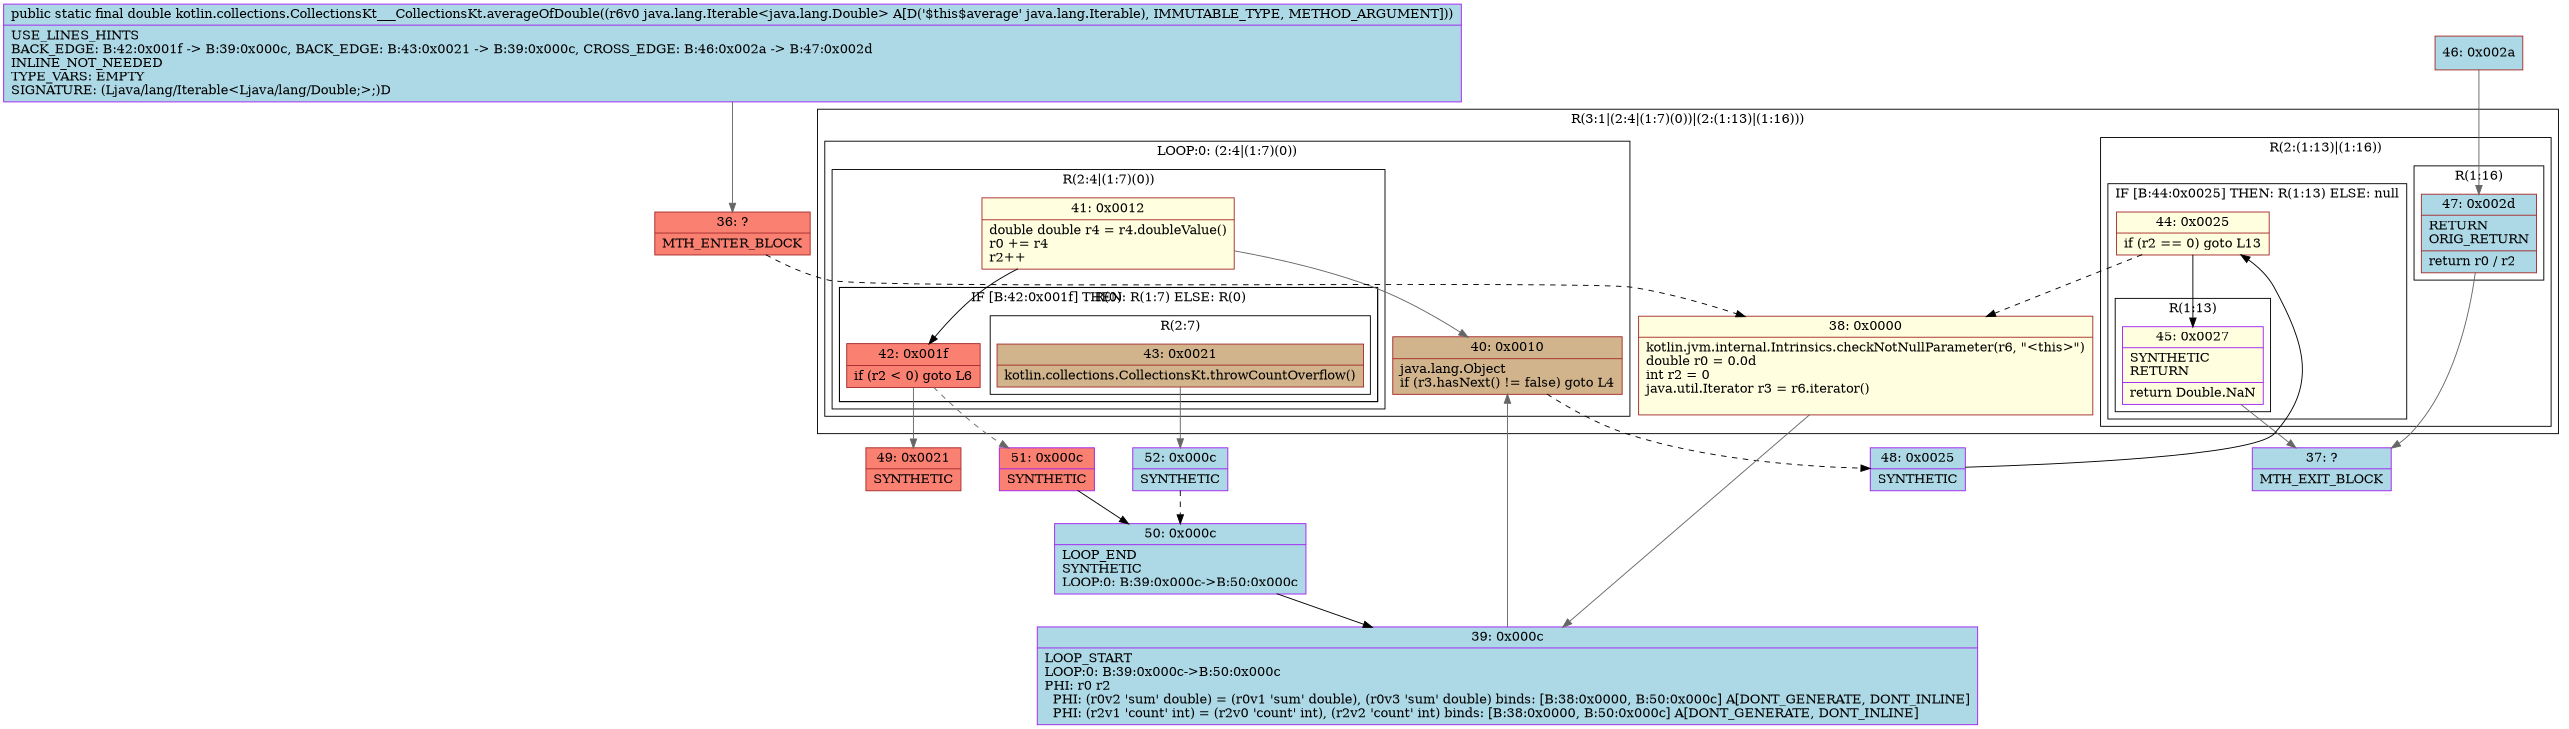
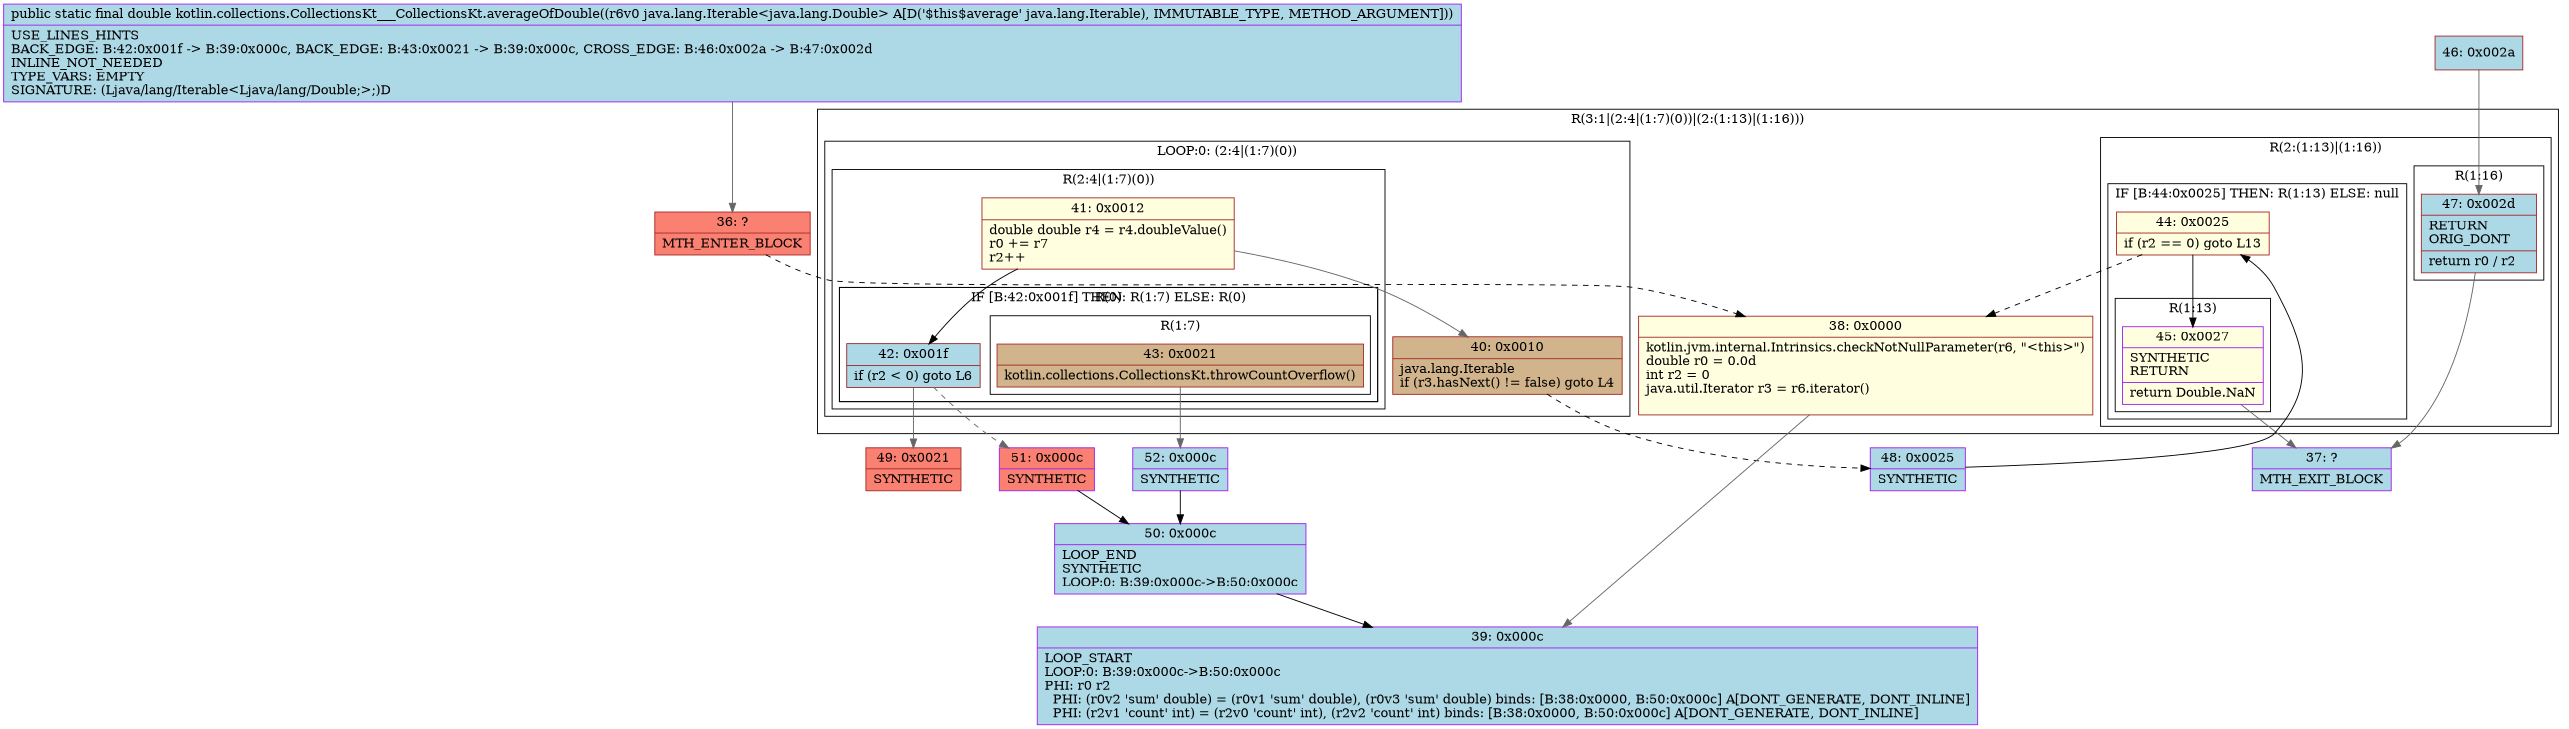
  digraph {
    node [color=brown fillcolor=lightblue shape=record style=filled]
    edge [color=gray40]
    n1 [fillcolor=tan label="{43\:\ 0x0021|kotlin.collections.CollectionsKt.throwCountOverflow()\l}"]
-   n2 [fillcolor=salmon label="{42\:\ 0x001f|if (r2 \< 0) goto L6\l}"]
-   n3 [fillcolor=lightyellow label="{41\:\ 0x0012|double double r4 = r4.doubleValue()\lr0 += r4\lr2++\l}"]
-   n4 [fillcolor=tan label="{40\:\ 0x0010|java.lang.Object \lif (r3.hasNext() != false) goto L4\l}"]
+   n2 [label="{42\:\ 0x001f|if (r2 \< 0) goto L6\l}"]
+   n3 [fillcolor=lightyellow label="{41\:\ 0x0012|double double r4 = r4.doubleValue()\lr0 += r7\lr2++\l}"]
+   n4 [fillcolor=tan label="{40\:\ 0x0010|java.lang.Iterable \lif (r3.hasNext() != false) goto L4\l}"]
    n5 [color=purple fillcolor=lightyellow label="{45\:\ 0x0027|SYNTHETIC\lRETURN\l|return Double.NaN\l}"]
    n6 [fillcolor=lightyellow label="{44\:\ 0x0025|if (r2 == 0) goto L13\l}"]
-   n7 [label="{47\:\ 0x002d|RETURN\lORIG_RETURN\l|return r0 \/ r2\l}"]
+   n7 [label="{47\:\ 0x002d|RETURN\lORIG_DONT\l|return r0 \/ r2\l}"]
    n8 [fillcolor=lightyellow label="{38\:\ 0x0000|kotlin.jvm.internal.Intrinsics.checkNotNullParameter(r6, \"\<this\>\")\ldouble r0 = 0.0d\lint r2 = 0\ljava.util.Iterator r3 = r6.iterator()\l\l}"]
    n9 [color=purple label="{52\:\ 0x000c|SYNTHETIC\l}"]
    n10 [fillcolor=salmon label="{49\:\ 0x0021|SYNTHETIC\l}"]
    n11 [color=purple fillcolor=salmon label="{51\:\ 0x000c|SYNTHETIC\l}"]
    n12 [color=purple label="{48\:\ 0x0025|SYNTHETIC\l}"]
    n13 [color=purple label="{37\:\ ?|MTH_EXIT_BLOCK\l}"]
    n14 [color=purple label="{39\:\ 0x000c|LOOP_START\lLOOP:0: B:39:0x000c\-\>B:50:0x000c\lPHI: r0 r2 \l  PHI: (r0v2 'sum' double) = (r0v1 'sum' double), (r0v3 'sum' double) binds: [B:38:0x0000, B:50:0x000c] A[DONT_GENERATE, DONT_INLINE]\l  PHI: (r2v1 'count' int) = (r2v0 'count' int), (r2v2 'count' int) binds: [B:38:0x0000, B:50:0x000c] A[DONT_GENERATE, DONT_INLINE]\l}"]
    n15 [color=purple label="{50\:\ 0x000c|LOOP_END\lSYNTHETIC\lLOOP:0: B:39:0x000c\-\>B:50:0x000c\l}"]
    n16 [label="{46\:\ 0x002a}"]
    n17 [fillcolor=salmon label="{36\:\ ?|MTH_ENTER_BLOCK\l}"]
    n18 [color=purple label="{public static final double kotlin.collections.CollectionsKt___CollectionsKt.averageOfDouble((r6v0 java.lang.Iterable\<java.lang.Double\> A[D('$this$average' java.lang.Iterable), IMMUTABLE_TYPE, METHOD_ARGUMENT]))  | USE_LINES_HINTS\lBACK_EDGE: B:42:0x001f \-\> B:39:0x000c, BACK_EDGE: B:43:0x0021 \-\> B:39:0x000c, CROSS_EDGE: B:46:0x002a \-\> B:47:0x002d\lINLINE_NOT_NEEDED\lTYPE_VARS: EMPTY\lSIGNATURE: (Ljava\/lang\/Iterable\<Ljava\/lang\/Double;\>;)D\l}"]
    subgraph cluster_1 {
      label="R(3:1|(2:4|(1:7)(0))|(2:(1:13)|(1:16)))"
      n8
      subgraph cluster_2 {
        label="LOOP:0: (2:4|(1:7)(0))"
        n4
        subgraph cluster_3 {
          label="R(2:4|(1:7)(0))"
          n3
          subgraph cluster_4 {
            label="IF [B:42:0x001f] THEN: R(1:7) ELSE: R(0)"
            n2
            subgraph cluster_5 {
-             label="R(2:7)"
+             label="R(1:7)"
              n1
            }
            subgraph cluster_6 {
              label="R(0)"
            }
          }
        }
      }
      subgraph cluster_7 {
        label="R(2:(1:13)|(1:16))"
        subgraph cluster_8 {
          label="IF [B:44:0x0025] THEN: R(1:13) ELSE: null"
          n6
          subgraph cluster_9 {
            label="R(1:13)"
            n5
          }
        }
        subgraph cluster_10 {
          label="R(1:16)"
          n7
        }
      }
    }
    n1 -> n9
    n2 -> n10
    n2 -> n11 [style=dashed]
    n3 -> n2 [color=black]
    n3 -> n4
    n4 -> n12 [color=black style=dashed]
    n5 -> n13
    n6 -> n5 [color=black]
    n6 -> n8 [color=black style=dashed]
    n7 -> n13
    n8 -> n14
-   n9 -> n15 [color=black style=dashed]
+   n9 -> n15 [color=black]
    n11 -> n15 [color=black]
    n12 -> n6 [color=black]
-   n14 -> n4
    n15 -> n14 [color=black]
    n16 -> n7
    n17 -> n8 [color=black style=dashed]
    n18 -> n17
  }
